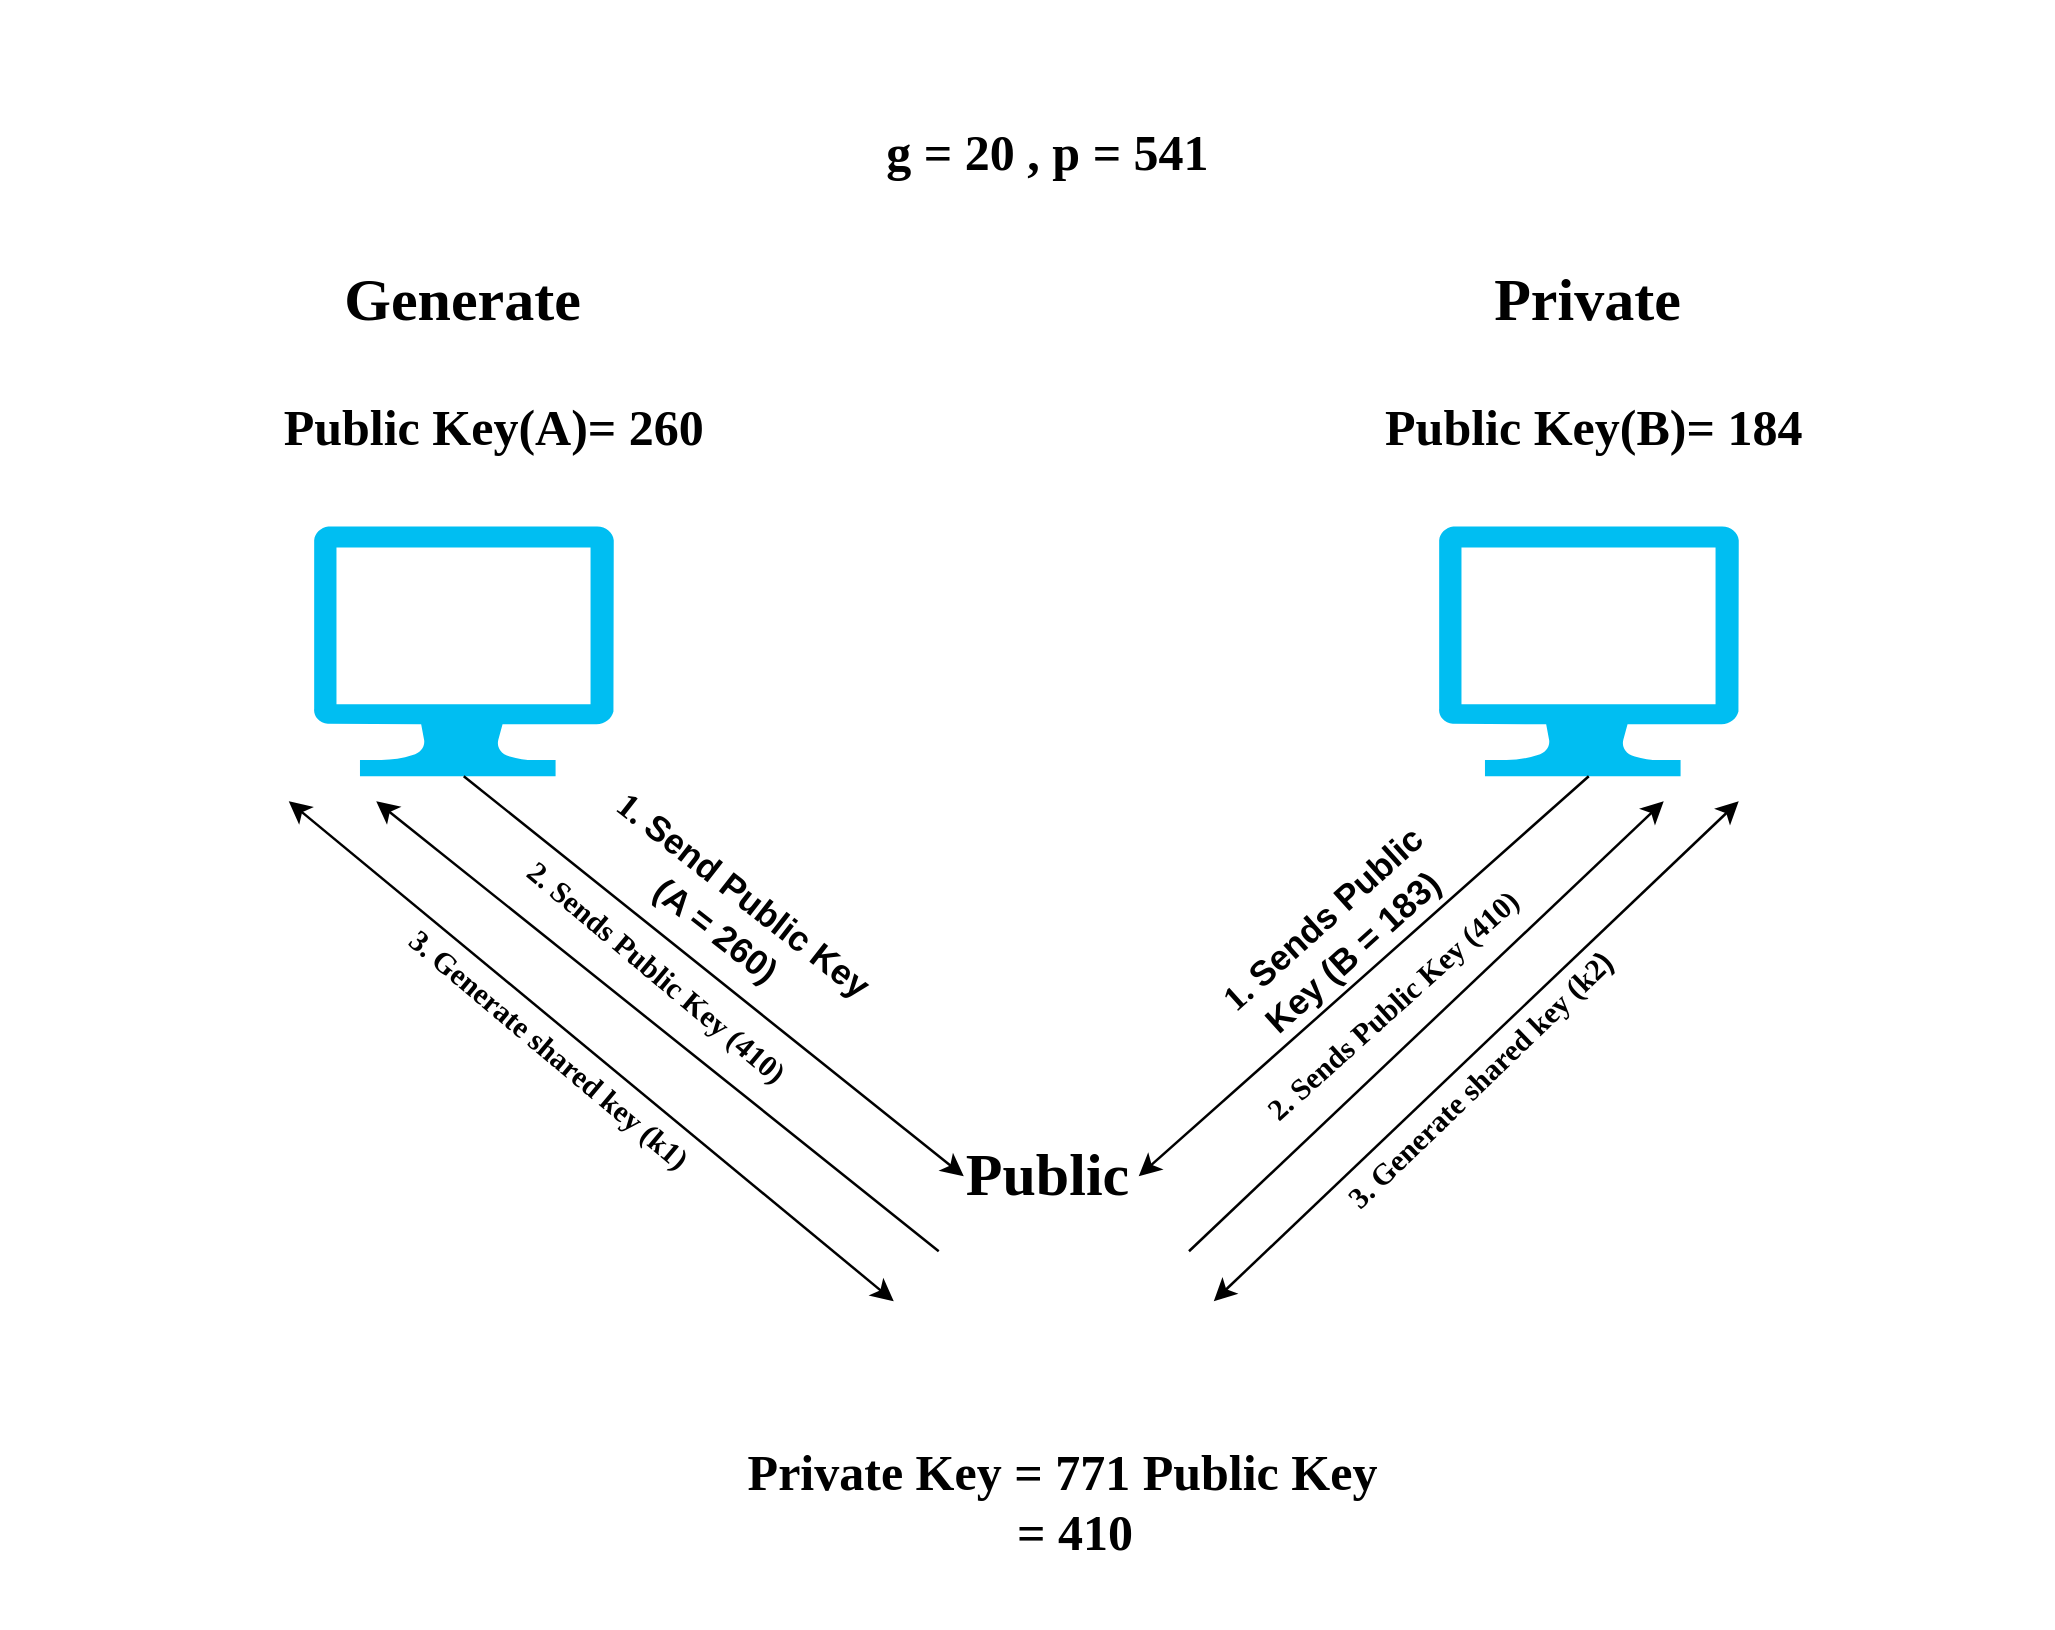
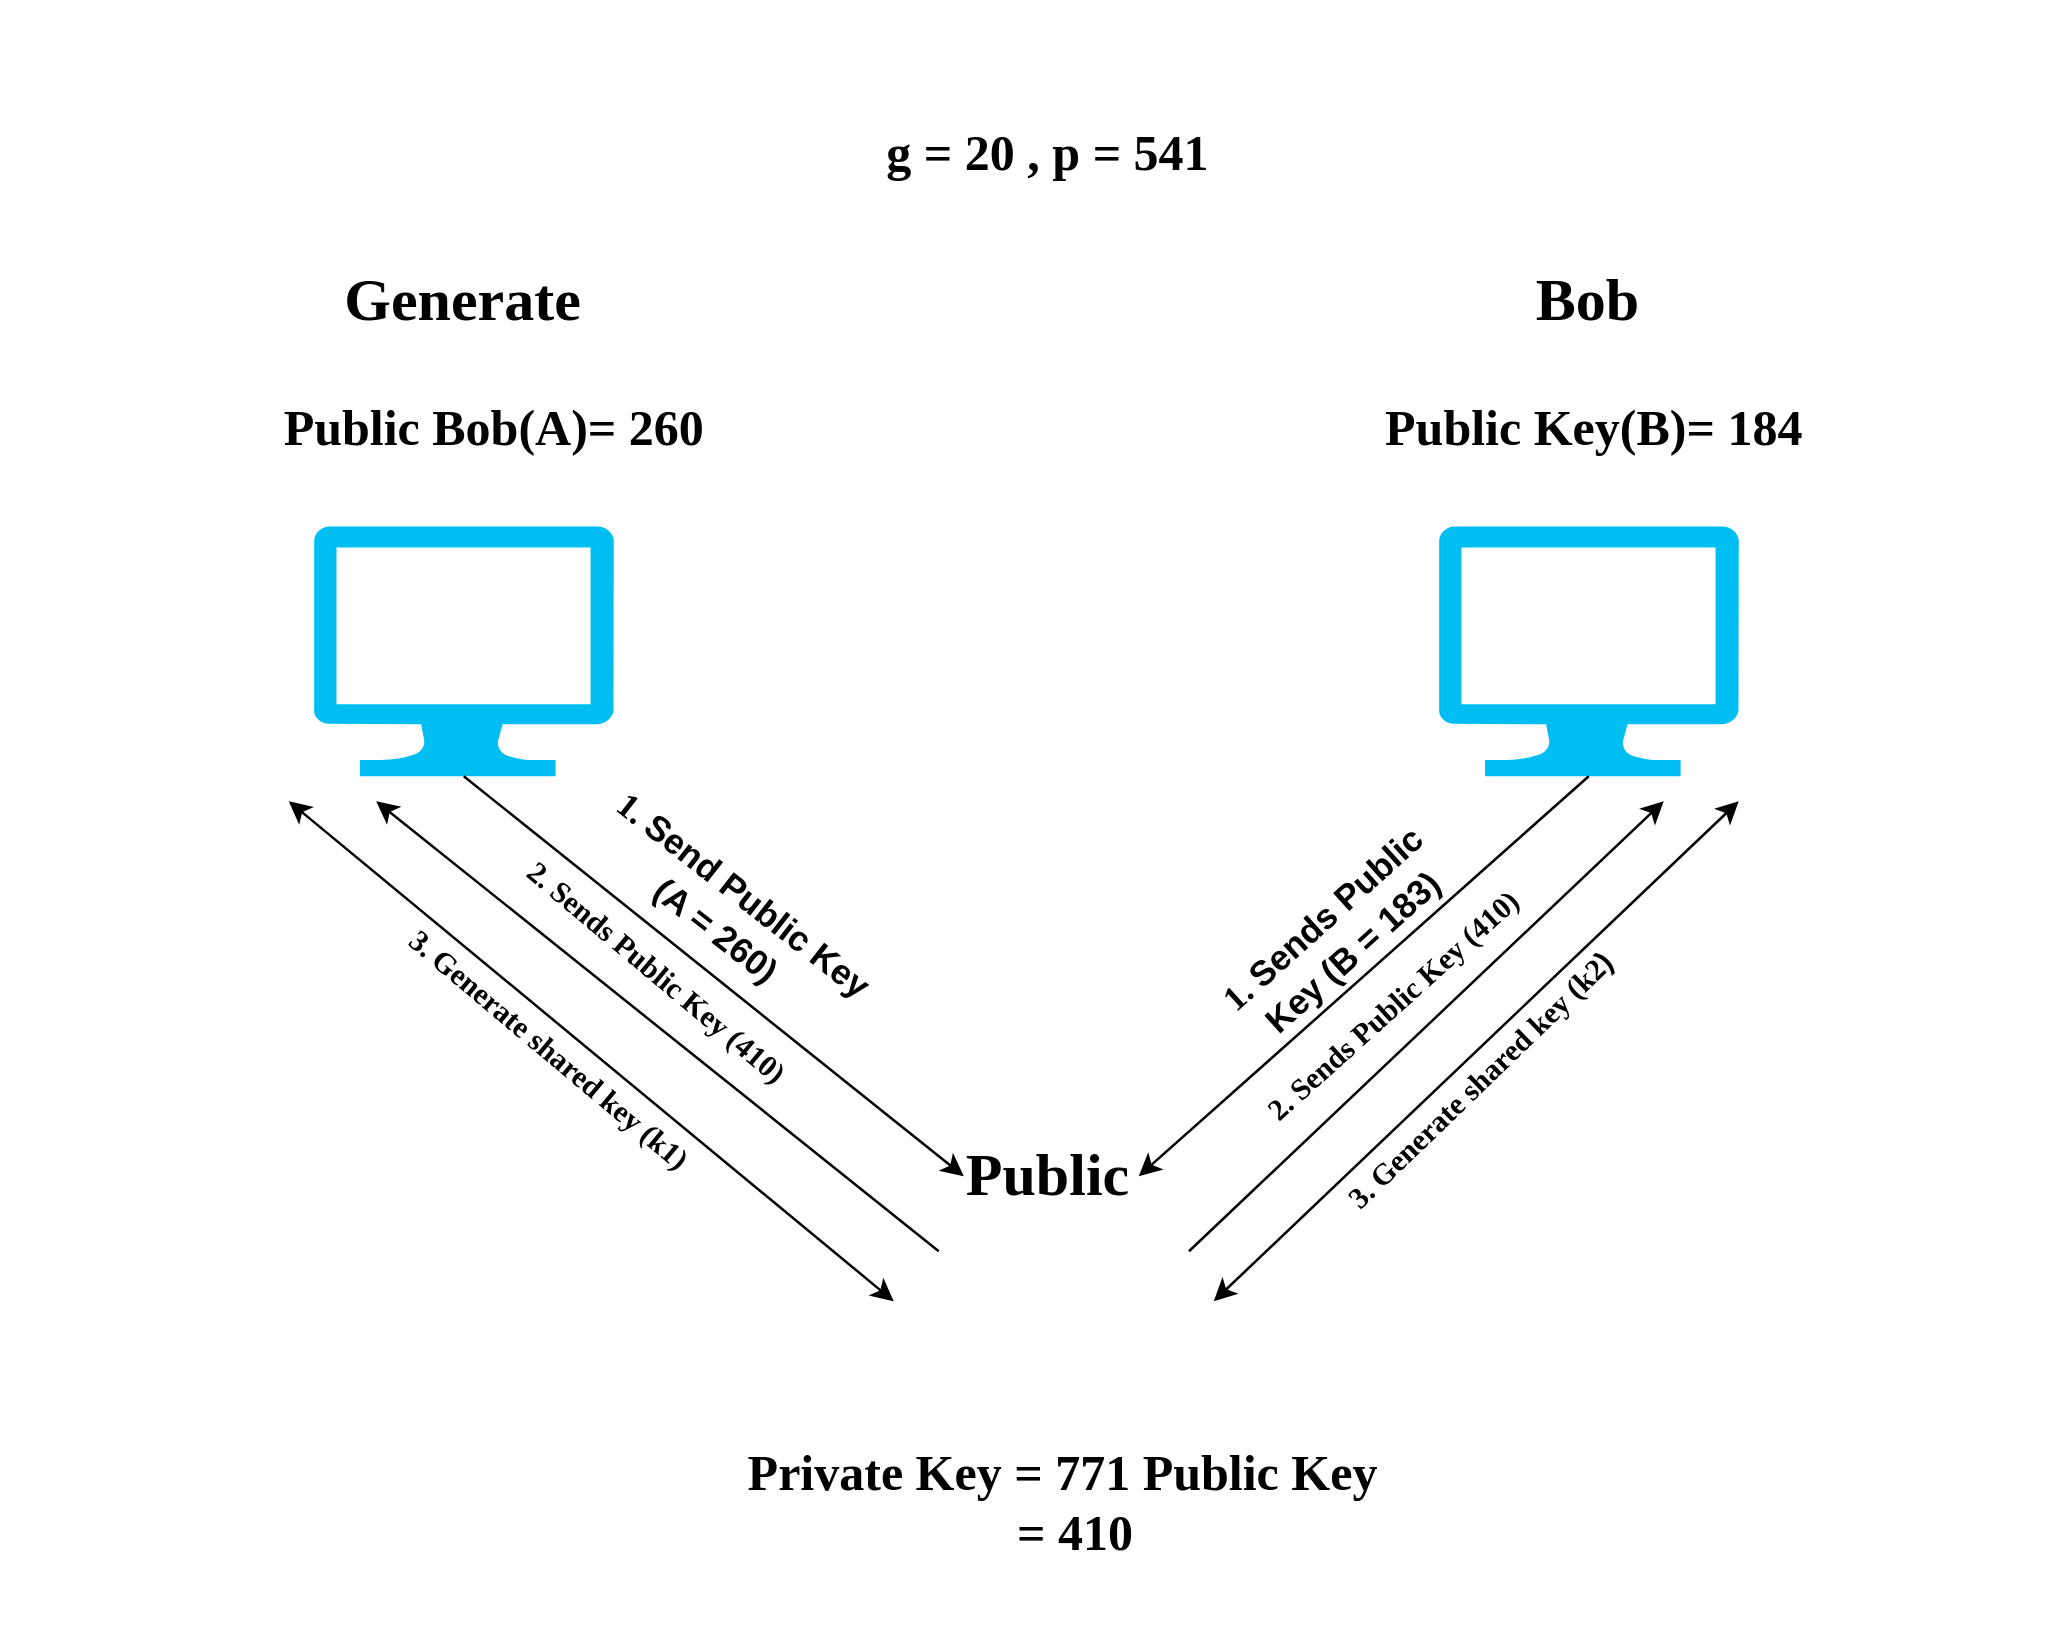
  <mxCell id="0" />
  <mxCell id="1" parent="0" />
  <mxCell id="2" value="" style="verticalLabelPosition=bottom;html=1;verticalAlign=top;align=center;strokeColor=none;fillColor=#00BEF2;shape=mxgraph.azure.computer;pointerEvents=1;" vertex="1" parent="1"><mxGeometry x="125" y="210" width="120" height="100" as="geometry" /></mxCell>
  <mxCell id="3" value="" style="verticalLabelPosition=bottom;html=1;verticalAlign=top;align=center;strokeColor=none;fillColor=#00BEF2;shape=mxgraph.azure.computer;pointerEvents=1;" vertex="1" parent="1"><mxGeometry x="575" y="210" width="120" height="100" as="geometry" /></mxCell>
  <mxCell id="4" value="" style="shape=image;html=1;verticalAlign=top;verticalLabelPosition=bottom;labelBackgroundColor=#ffffff;imageAspect=0;aspect=fixed;image=https://cdn0.iconfinder.com/data/icons/kameleon-free-pack/110/Hacker-128.png" vertex="1" parent="1"><mxGeometry x="357" y="456" width="128" height="128" as="geometry" /></mxCell>
  <mxCell id="5" value="&lt;h1 style=&quot;font-size: 20px;&quot;&gt;&lt;font face=&quot;Verdana&quot; style=&quot;font-size: 20px;&quot;&gt;g = 20 , p = 541&lt;/font&gt;&lt;/h1&gt;" style="text;html=1;strokeColor=none;fillColor=none;align=center;verticalAlign=middle;whiteSpace=wrap;rounded=0;fontSize=20;" vertex="1" parent="1"><mxGeometry x="254" y="20" width="330" height="80" as="geometry" /></mxCell>
  <mxCell id="6" value="&lt;h1&gt;&lt;font face=&quot;Verdana&quot;&gt;Public&lt;/font&gt;&lt;/h1&gt;" style="text;html=1;strokeColor=none;fillColor=none;align=center;verticalAlign=middle;whiteSpace=wrap;rounded=0;" vertex="1" parent="1"><mxGeometry x="254" y="430" width="330" height="80" as="geometry" /></mxCell>
  <mxCell id="7" value="&lt;h1&gt;&lt;font face=&quot;Verdana&quot;&gt;Generate&lt;/font&gt;&lt;/h1&gt;" style="text;html=1;strokeColor=none;fillColor=none;align=center;verticalAlign=middle;whiteSpace=wrap;rounded=0;" vertex="1" parent="1"><mxGeometry x="20" y="80" width="330" height="80" as="geometry" /></mxCell>
- <mxCell id="8" value="&lt;h1&gt;&lt;font face=&quot;Verdana&quot;&gt;Private&lt;/font&gt;&lt;/h1&gt;" style="text;html=1;strokeColor=none;fillColor=none;align=center;verticalAlign=middle;whiteSpace=wrap;rounded=0;" vertex="1" parent="1"><mxGeometry x="470" y="80" width="330" height="80" as="geometry" /></mxCell>
+ <mxCell id="8" value="&lt;h1&gt;&lt;font face=&quot;Verdana&quot;&gt;Bob&lt;/font&gt;&lt;/h1&gt;" style="text;html=1;strokeColor=none;fillColor=none;align=center;verticalAlign=middle;whiteSpace=wrap;rounded=0;" vertex="1" parent="1"><mxGeometry x="470" y="80" width="330" height="80" as="geometry" /></mxCell>
  <mxCell id="9" value="&lt;h1 style=&quot;font-size: 20px;&quot;&gt;&lt;font face=&quot;Verdana&quot; style=&quot;font-size: 20px;&quot;&gt;Private Key = 771 Public Key&amp;nbsp; &amp;nbsp;= 410&lt;/font&gt;&lt;/h1&gt;" style="text;html=1;strokeColor=none;fillColor=none;align=center;verticalAlign=middle;whiteSpace=wrap;rounded=0;fontSize=20;" vertex="1" parent="1"><mxGeometry x="295" y="570" width="265" height="60" as="geometry" /></mxCell>
  <mxCell id="10" value="" style="endArrow=classic;html=1;exitX=0.5;exitY=1;exitDx=0;exitDy=0;exitPerimeter=0;entryX=0.397;entryY=0.5;entryDx=0;entryDy=0;entryPerimeter=0;" edge="1" parent="1" source="2" target="6"><mxGeometry width="50" height="50" relative="1" as="geometry"><mxPoint x="395" y="390" as="sourcePoint" /><mxPoint x="445" y="340" as="targetPoint" /></mxGeometry></mxCell>
  <mxCell id="11" value="&lt;h1 style=&quot;font-size: 14px;&quot;&gt;&lt;font face=&quot;Verdana&quot; style=&quot;font-size: 14px;&quot;&gt;1.&amp;nbsp;&lt;/font&gt;Send Public Key (A = 260)&lt;/h1&gt;" style="text;html=1;strokeColor=none;fillColor=none;align=center;verticalAlign=middle;whiteSpace=wrap;rounded=0;rotation=38;fontSize=14;" vertex="1" parent="1"><mxGeometry x="227" y="340" width="130" height="50" as="geometry" /></mxCell>
  <mxCell id="12" value="" style="endArrow=classic;html=1;exitX=0.5;exitY=1;exitDx=0;exitDy=0;exitPerimeter=0;entryX=0.609;entryY=0.5;entryDx=0;entryDy=0;entryPerimeter=0;" edge="1" parent="1" source="3" target="6"><mxGeometry width="50" height="50" relative="1" as="geometry"><mxPoint x="395" y="390" as="sourcePoint" /><mxPoint x="445" y="340" as="targetPoint" /></mxGeometry></mxCell>
  <mxCell id="13" value="&lt;h1 style=&quot;font-size: 14px;&quot;&gt;&lt;font face=&quot;Verdana&quot; style=&quot;font-size: 14px;&quot;&gt;1.&amp;nbsp;&lt;/font&gt;Sends Public Key (B = 183)&lt;/h1&gt;" style="text;html=1;strokeColor=none;fillColor=none;align=center;verticalAlign=middle;whiteSpace=wrap;rounded=0;rotation=318;fontSize=14;" vertex="1" parent="1"><mxGeometry x="470" y="349" width="130" height="50" as="geometry" /></mxCell>
  <mxCell id="14" value="&lt;h1 style=&quot;font-size: 12px&quot;&gt;&lt;font face=&quot;Verdana&quot; style=&quot;font-size: 12px&quot;&gt;2. Sends Public Key (410)&lt;/font&gt;&lt;/h1&gt;" style="text;html=1;strokeColor=none;fillColor=none;align=center;verticalAlign=middle;whiteSpace=wrap;rounded=0;rotation=40;fontSize=12;" vertex="1" parent="1"><mxGeometry x="155" y="379" width="215" height="20" as="geometry" /></mxCell>
  <mxCell id="15" value="&lt;h1 style=&quot;font-size: 12px;&quot;&gt;&lt;font face=&quot;Verdana&quot; style=&quot;font-size: 12px;&quot;&gt;2. Sends Public Key (410)&lt;/font&gt;&lt;/h1&gt;" style="text;html=1;strokeColor=none;fillColor=none;align=center;verticalAlign=middle;whiteSpace=wrap;rounded=0;rotation=318;fontSize=12;" vertex="1" parent="1"><mxGeometry x="450.14" y="382.38" width="215.21" height="40" as="geometry" /></mxCell>
  <mxCell id="16" value="" style="endArrow=classic;html=1;entryX=0.397;entryY=0.5;entryDx=0;entryDy=0;entryPerimeter=0;" edge="1" parent="1"><mxGeometry width="50" height="50" relative="1" as="geometry"><mxPoint x="375" y="500" as="sourcePoint" /><mxPoint x="149.99" y="320" as="targetPoint" /></mxGeometry></mxCell>
  <mxCell id="17" value="" style="endArrow=classic;html=1;exitX=0.67;exitY=0.875;exitDx=0;exitDy=0;exitPerimeter=0;" edge="1" parent="1" source="6"><mxGeometry width="50" height="50" relative="1" as="geometry"><mxPoint x="495" y="480" as="sourcePoint" /><mxPoint x="665" y="320" as="targetPoint" /></mxGeometry></mxCell>
- <mxCell id="18" value="&lt;h1 style=&quot;font-size: 20px&quot;&gt;&lt;font face=&quot;Verdana&quot; style=&quot;font-size: 20px&quot;&gt;Public Key(A)= 260&lt;/font&gt;&lt;/h1&gt;" style="text;html=1;strokeColor=none;fillColor=none;align=center;verticalAlign=middle;whiteSpace=wrap;rounded=0;fontSize=20;" vertex="1" parent="1"><mxGeometry x="65" y="140" width="265" height="60" as="geometry" /></mxCell>
+ <mxCell id="18" value="&lt;h1 style=&quot;font-size: 20px&quot;&gt;&lt;font face=&quot;Verdana&quot; style=&quot;font-size: 20px&quot;&gt;Public Bob(A)= 260&lt;/font&gt;&lt;/h1&gt;" style="text;html=1;strokeColor=none;fillColor=none;align=center;verticalAlign=middle;whiteSpace=wrap;rounded=0;fontSize=20;" vertex="1" parent="1"><mxGeometry x="65" y="140" width="265" height="60" as="geometry" /></mxCell>
  <mxCell id="19" value="&lt;h1 style=&quot;font-size: 20px&quot;&gt;&lt;font face=&quot;Verdana&quot; style=&quot;font-size: 20px&quot;&gt;Public Key(B)= 184&lt;/font&gt;&lt;/h1&gt;" style="text;html=1;strokeColor=none;fillColor=none;align=center;verticalAlign=middle;whiteSpace=wrap;rounded=0;fontSize=20;" vertex="1" parent="1"><mxGeometry x="505" y="140" width="265" height="60" as="geometry" /></mxCell>
  <mxCell id="20" value="" style="endArrow=classic;startArrow=classic;html=1;fontSize=14;entryX=0;entryY=0.5;entryDx=0;entryDy=0;" edge="1" parent="1" target="4"><mxGeometry width="50" height="50" relative="1" as="geometry"><mxPoint x="115" y="320" as="sourcePoint" /><mxPoint x="175" y="430" as="targetPoint" /></mxGeometry></mxCell>
  <mxCell id="21" value="&lt;h1 style=&quot;font-size: 12px&quot;&gt;&lt;font face=&quot;Verdana&quot;&gt;3. Generate shared key (k1)&lt;/font&gt;&lt;/h1&gt;" style="text;html=1;strokeColor=none;fillColor=none;align=center;verticalAlign=middle;whiteSpace=wrap;rounded=0;rotation=40;fontSize=12;" vertex="1" parent="1"><mxGeometry x="112" y="410" width="215" height="20" as="geometry" /></mxCell>
  <mxCell id="22" value="&lt;h1 style=&quot;font-size: 12px&quot;&gt;&lt;font face=&quot;Verdana&quot;&gt;3. Generate shared key (k2&lt;/font&gt;)&lt;/h1&gt;" style="text;html=1;strokeColor=none;fillColor=none;align=center;verticalAlign=middle;whiteSpace=wrap;rounded=0;rotation=316;fontSize=12;" vertex="1" parent="1"><mxGeometry x="485" y="422.38" width="215" height="20" as="geometry" /></mxCell>
  <mxCell id="23" value="" style="endArrow=classic;startArrow=classic;html=1;fontSize=14;entryX=1;entryY=0.5;entryDx=0;entryDy=0;" edge="1" parent="1" target="4"><mxGeometry width="50" height="50" relative="1" as="geometry"><mxPoint x="695" y="320" as="sourcePoint" /><mxPoint x="560" y="520" as="targetPoint" /></mxGeometry></mxCell>
